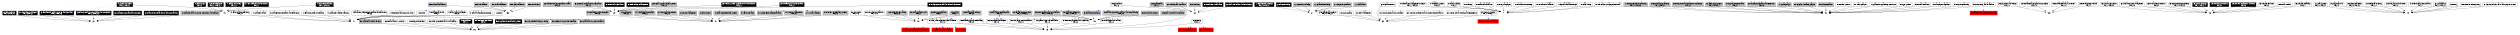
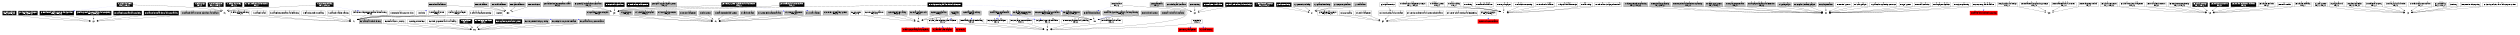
  digraph {
    splines=true
    node [color=black fontsize=11 shape=box style=filled fillcolor=white fontcolor=black]
    AL [color=white fillcolor="" fontcolor=""]
    n2 [fillcolor=black fontcolor=white label="AL/Basic Analysis\nTier-1:2 Tier-2:2"]
    n3 [fillcolor=black fontcolor=white label="AL/Algorithmic Strategies\nTier-1:5 Tier-2:1"]
    n4 [fillcolor=black fontcolor=white label="AL/Fundamental Data Structures and Algorithms\nTier-1:9 Tier-2:3"]
    n5 [fillcolor=black fontcolor=white label="AL/Basic Automata, Computability and Complexity\nTier-1:3 Tier-2:3"]
    n6 [fillcolor=black fontcolor=white label="AL/Advanced Computational Complexity"]
    n7 [fillcolor=black fontcolor=white label="AL/Advanced Automata Theory and Computability"]
    n8 [fillcolor=gray label="AL/Advanced Data Structures, Algorithms, and Analysis"]
    AR [color=white fillcolor="" fontcolor=""]
    n10 [fillcolor=gray label="AR/Digital logic and digital systems\n Tier-2:3"]
    n11 [fillcolor=gray label="AR/Machine level representation of data\n Tier-2:3"]
    n12 [fillcolor=gray label="AR/Assembly level machine organization\n Tier-2:6"]
    n13 [fillcolor=black fontcolor=white label="AR/Memory system organization and architecture\n Tier-2:3"]
    n14 [fillcolor=gray label="OS/Memory Management\n Tier-2:3"]
    OS [color=white fillcolor="" fontcolor=""]
    n16 [fillcolor=black fontcolor=white label="AR/Interfacing and communication\n Tier-2:1"]
    n17 [fillcolor=gray label="OS/Virtual Machines"]
    n18 [fillcolor=black fontcolor=white label="AR/Functional organization"]
    n19 [fillcolor=black fontcolor=white label="AR/Multiprocessing and alternative architectures"]
    n20 [fillcolor=gray label="PD/Parallel Architecture\nTier-1:1 Tier-2:1"]
    PD [color=white fillcolor="" fontcolor=""]
    n22 [fillcolor=black fontcolor=white label="AR/Performance enhancements"]
    CN [color=white fillcolor="" fontcolor=""]
    n24 [fillcolor=gray label="CN/Fundamentals\nTier-1:1"]
    n25 [fillcolor=gray label="CN/Modeling and Simulation"]
    n26 [fillcolor=gray label="CN/Processing"]
    n27 [fillcolor=black fontcolor=white label="CN/Interactive Visualization"]
    n28 [fillcolor=black fontcolor=white label="CN/Data, Information, and Knowledge"]
    DS [color=white fillcolor="" fontcolor=""]
    n30 [fillcolor=black fontcolor=white label="DS/Sets, Relations, and Functions\nTier-1:4"]
    n31 [fillcolor=black fontcolor=white label="DS/Basic Logic\nTier-1:9"]
    n32 [fillcolor=black fontcolor=white label="DS/Proof Techniques\nTier-1:10 Tier-2:1"]
    n33 [fillcolor=black fontcolor=white label="DS/Basics of Counting\nTier-1:5"]
    n34 [fillcolor=black fontcolor=white label="DS/Graphs and Trees\nTier-1:3 Tier-2:1"]
    n35 [fillcolor=black fontcolor=white label="DS/Discrete Probability\nTier-1:6 Tier-2:2"]
    n36 [label="IS/Basic Knowledge Representation and Reasoning\n Tier-2:3"]
    IS [color=white fillcolor="" fontcolor=""]
    GV [color=white fillcolor="" fontcolor=""]
    n39 [fillcolor=black fontcolor=white label="GV/Fundamental Concepts\nTier-1:2 Tier-2:1"]
    n40 [fillcolor=black fontcolor=white label="GV/Basic Rendering"]
    n41 [fillcolor=gray label="GV/Geometric Modeling"]
    n42 [fillcolor=gray label="GV/Advanced Rendering"]
    n43 [fillcolor=gray label="GV/Computer Animation"]
    n44 [fillcolor=gray label="GV/Visualization"]
    HC [color=white fillcolor="" fontcolor=""]
    n46 [fillcolor=black fontcolor=white label="HC/Foundations\nTier-1:4"]
    n47 [fillcolor=black fontcolor=white label="HC/Designing Interaction\n Tier-2:4"]
    n48 [fillcolor=black fontcolor=white label="HC/Programming Interactive Systems"]
    n49 [fillcolor=gray label="HC/User-centered design & testing"]
    n50 [fillcolor=gray label="HC/Design for non-Mouse interfaces"]
    n51 [fillcolor=gray label="HC/Collaboration & communication"]
    n52 [fillcolor=gray label="HC/Statistical Methods for HCI"]
    n53 [label="HC/Human factors & security"]
    n54 [label="HC/Design-oriented HCI"]
    n55 [label="HC/Mixed, Augmented and Virtual Reality"]
    IAS [color=white fillcolor="" fontcolor=""]
    n57 [label="IAS/Fundamental Concepts\nTier-1:1 Tier-2:2"]
    n58 [label="IAS/Network Security\nTier-1:1 Tier-2:4"]
    "NC/Network Communication" [color=red fillcolor="" fontcolor=""]
    n60 [label="IAS/Cryptography"]
    n61 [label="IAS/Risk Management"]
    n62 [label="IAS/Security Policy and Governance"]
    n63 [label="IAS/Digital Forensics"]
    n64 [label="IAS/Security Architecture and Systems Administration"]
    n65 [label="IAS/Secure Software Design and Engineering"]
    IM [color=white fillcolor="" fontcolor=""]
    n67 [label="IM/Information Management Concepts\nTier-1:1 Tier-2:2"]
    n68 [label="IM/Database Systems\n Tier-2:3"]
    n69 [label="IM/Data Modeling\n Tier-2:4"]
    n70 [label="IM/Indexing"]
    n71 [label="IM/Relational Databases "]
    n72 [label="IM/Query Languages"]
    n73 [label="IM/Transaction Processing"]
    n74 [label="IM/Distributed Databases"]
    n75 [label="IM/Physical Database Design"]
    n76 [label="IM/Data Mining"]
    n77 [label="IM/Information Storage And Retrieval"]
    n78 [label="IS/Fundamental Issues\n Tier-2:1"]
    n79 [label="IS/Basic Search Strategies\n Tier-2:4"]
    n80 [label="IS/Basic Machine Learning\n Tier-2:2"]
    n81 [label="IS/Advanced Search"]
    n82 [label="IS/Advanced Representation and Reasoning"]
    n83 [label="IS/Reasoning Under Uncertainty"]
    n84 [label="IS/Agents"]
    n85 [label="IS/Natural Language Processing"]
    n86 [label="IS/Advanced Machine Learning"]
    n87 [label="IS/Robotics"]
    n88 [label="IS/Perception and Computer Vision"]
    NC [color=white fillcolor="" fontcolor=""]
    n90 [label="NC/Introuction\nTier-1:1.5"]
    n91 [label="NC/Networked Applications\nTier-1:1.5"]
    n92 [fillcolor=gray label="NC/Reliable Data Delivery\n Tier-2:2"]
    n93 [label="SF/State-State Transition-State Machines\nTier-1:6"]
    n94 [label="SF/Reliability through Redundancy\n Tier-2:2"]
    SF [color=white fillcolor="" fontcolor=""]
    "AL/Basic Computability and Complexity" [color=red fillcolor="" fontcolor=""]
    "OS/State and State Diagrams" [color=red fillcolor="" fontcolor=""]
    "NC/Protocols" [color=red fillcolor="" fontcolor=""]
    n99 [fillcolor=gray label="NC/Routing And Forwarding\n Tier-2:1.5"]
    n100 [fillcolor=gray label="NC/Local Area Networks\n Tier-2:1"]
    n101 [fillcolor=gray label="NC/Resource Allocation\n Tier-9:1"]
    n102 [fillcolor=gray label="NC/Mobility\n Tier-2:1"]
    n103 [fillcolor=gray label="OS/Overview of Operating Systems\nTier-1:2"]
    n104 [fillcolor=gray label="OS/Operating System Principles\nTier-1:2"]
    n105 [fillcolor=gray label="OS/Concurrency\n Tier-2:3"]
    n106 [fillcolor=gray label="OS/Scheduling and Dispatch\n Tier-2:3"]
    n107 [fillcolor=gray label="OS/Security and Protection\n Tier-2:2"]
    n108 [fillcolor=gray label="OS/Device Management"]
    n109 [fillcolor=gray label="OS/File Systems"]
    n110 [fillcolor=gray label="OS/Real Time Embedded Systems"]
    n111 [fillcolor=gray label="OS/Fault Tolerance"]
    n112 [fillcolor=gray label="OS/System Performance Evaluation"]
    PBD [color=white fillcolor="" fontcolor=""]
    n114 [fillcolor=gray label="PBD/Introduction"]
    n115 [fillcolor=gray label="PBD/Web Platform"]
    n116 [fillcolor=gray label="PBD/Mobile Platforms"]
    n117 [fillcolor=gray label="PBD/Industrial Platforms"]
    n118 [fillcolor=gray label="PBD/Game Platforms"]
    n119 [fillcolor=gray label="PD/Parallelism Fundamentals\nTier-1:2"]
    n120 [label="SF/Computational Paradigms\nTier-1:3"]
    n121 [label="SF/System Support for Parallelism\nTier-1:3"]
    n122 [fillcolor=gray label="PD/Parallel Decomposition\nTier-1:1 Tier-2:3"]
    n123 [fillcolor=gray label="PD/Communication and Coordination\nTier-1:1 Tier-2:3"]
    n124 [fillcolor=gray label="PD/Parallel Algorithms, Analysis, and Programming\n Tier-2:3"]
    n125 [fillcolor=gray label="PD/Parallel Performance"]
    n126 [fillcolor=gray label="PD/Distributed Systems"]
    n127 [fillcolor=gray label="PD/Formal Models and Semantics"]
    PL [color=white fillcolor="" fontcolor=""]
    n129 [fillcolor=gray label="PL/Object-Oriented Programming\nTier-1:4 Tier-2:6"]
    n130 [fillcolor=gray label="PL/Functional Programming\nTier-1:3 Tier-2:4"]
    n131 [fillcolor=gray label="PL/Event-Driven and Reactive Programming\n Tier-2:2"]
    n132 [fillcolor=gray label="PL/Basic Type Systems\nTier-1:1 Tier-2:4"]
    n133 [fillcolor=gray label="PL/Program Representation\n Tier-2:1"]
    n134 [fillcolor=gray label="PL/Language Translation and Execution\n Tier-2:3"]
    n135 [fillcolor=gray label="PL/Syntax Analyis"]
    n136 [fillcolor=gray label="PL/Compiler Semantic Analysis"]
    n137 [fillcolor=gray label="PL/Code Generation"]
    n138 [label="PL/Runtime Systems"]
    n139 [label="PL/Static Analysis"]
    n140 [label="PL/Advanced Programming Constructs"]
    n141 [label="PL/Concurrency and Parallelism"]
    "PD/Parallel and Distributed Computing" [color=red fillcolor="" fontcolor=""]
    n143 [label="PL/Type Systems"]
    n144 [label="PL/Formal Semantics"]
    n145 [label="PL/Language Pragmatics"]
    n146 [label="PL/Logic Programming"]
    SDF [color=white fillcolor="" fontcolor=""]
    n148 [label="SDF/Algorithms and Design\nTier-1:11"]
    n149 [label="SDF/Fundamental Programming Concepts\nTier-1:10"]
    n150 [label="SDF/Fundamental Data Structures\nTier-1:12"]
    n151 [label="SDF/Development Methods\nTier-1:9"]
    SE [color=white fillcolor="" fontcolor=""]
    n153 [label="SE/Software Processes\nTier-1:1 Tier-2:2"]
    n154 [label="SE/Software Project Management\n Tier-2:3"]
    n155 [label="SE/Tools and Environments\n Tier-2:2"]
    n156 [label="SE/Requirements Engineering\nTier-1:1 Tier-2:3"]
    n157 [fillcolor=black fontcolor=white label="SE/Software Design\nTier-1:4 Tier-2:4"]
    n158 [fillcolor=black fontcolor=white label="SE/Software Construction\n Tier-2:2"]
    n159 [fillcolor=black fontcolor=white label="SE/Software Verification Validation\n Tier-2:3"]
    n160 [label="SE/Software Evolution\n Tier-2:1"]
    n161 [label="SE/Formal Methods"]
    n162 [label="SE/Software Reliability\n Tier-2:1"]
    n163 [label="SF/Cross-Layer Communications\nTier-1:3"]
    n164 [label="SF/Performance\nTier-1:3"]
    n165 [label="SF/Resource Allocation and Scheduling\n Tier-2:2"]
    n166 [label="SF/Proximity\n Tier-2:3"]
    "AR/Memory Management" [color=red fillcolor="" fontcolor=""]
    "OS/Virtual Memory" [color=red fillcolor="" fontcolor=""]
    n169 [label="SF/Virtualization and Isolation\n Tier-2:2"]
    SP [color=white fillcolor="" fontcolor=""]
    n171 [label="SP/Social Context\nTier-1:1 Tier-2:2"]
    n172 [label="SP/Analytical Tools\nTier-1:2"]
    n173 [label="SP/Professional Ethics\nTier-1:2 Tier-2:2"]
    n174 [label="SP/Intellectual Property\nTier-1:2"]
    n175 [label="SP/Privacy and Civil Liberties\nTier-1:2"]
    n176 [label="SP/Professional Communication\nTier-1:1"]
    n177 [label="SP/Sustainability\nTier-1:1 Tier-2:1"]
    n178 [label="SP/History"]
    n179 [label="SP/Economies of Computing"]
    n180 [label="SP/Security Policies, Laws and Computer Crimes"]
    n2 -> AL
    n3 -> AL
    n4 -> AL
    n5 -> AL
    n6 -> AL
    n7 -> AL
    n8 -> AL
    n10 -> AR
    n11 -> AR
    n12 -> AR
    n13 -> AR
    n13 -> n14 [color=blue style=dotted]
    n14 -> OS
    n16 -> AR
    n16 -> n17 [color=blue style=dotted]
    n17 -> OS
    n18 -> AR
    n19 -> AR
    n19 -> n20 [color=blue style=dotted]
    n20 -> PD
    n22 -> AR
    n24 -> CN
    n25 -> CN
    n26 -> CN
    n27 -> CN
    n28 -> CN
    n30 -> DS
    n31 -> DS
    n32 -> DS
    n33 -> DS
    n34 -> n4 [color=blue style=dotted]
    n34 -> DS
    n35 -> DS
    n35 -> n36 [color=blue style=dotted]
    n36 -> IS
    n39 -> GV
    n40 -> GV
    n41 -> GV
    n42 -> GV
    n43 -> GV
    n44 -> GV
    n46 -> HC
    n47 -> HC
    n48 -> HC
    n49 -> HC
    n50 -> HC
    n51 -> HC
    n52 -> HC
    n53 -> HC
    n54 -> HC
    n55 -> HC
    n57 -> IAS
    n58 -> IAS
    n58 -> "NC/Network Communication" [color=blue style=dotted]
    n60 -> IAS
    n61 -> IAS
    n62 -> IAS
-   n63 -> IAS
+   n63 -> n62
    n64 -> IAS
    n65 -> IAS
    n67 -> IM
    n68 -> IM
    n69 -> IM
    n70 -> IM
    n71 -> IM
    n72 -> IM
    n73 -> IM
    n74 -> IM
    n75 -> IM
    n76 -> IM
    n77 -> IM
    n78 -> IS
    n79 -> IS
    n80 -> IS
    n81 -> IS
    n82 -> IS
    n83 -> IS
    n84 -> IS
    n84 -> n51 [color=blue style=dotted]
    n85 -> IS
    n85 -> n50 [color=blue style=dotted]
    n86 -> IS
    n87 -> IS
    n88 -> IS
    n90 -> NC
    n91 -> NC
    n92 -> NC
    n92 -> n93 [color=blue style=dotted]
    n92 -> n94 [color=blue style=dotted]
    n93 -> SF
    n93 -> "AL/Basic Computability and Complexity" [color=blue style=dotted]
    n93 -> "OS/State and State Diagrams" [color=blue style=dotted]
    n93 -> "NC/Protocols" [color=blue style=dotted]
    n94 -> SF
    n99 -> NC
    n100 -> NC
    n101 -> NC
    n102 -> NC
    n103 -> OS
    n104 -> OS
    n105 -> OS
    n106 -> OS
    n107 -> OS
    n108 -> OS
    n109 -> OS
    n110 -> OS
    n111 -> OS
    n112 -> OS
    n114 -> PBD
    n115 -> PBD
    n116 -> PBD
    n117 -> n87 [color=blue style=dotted]
    n117 -> PBD
    n118 -> PBD
    n119 -> PD
    n119 -> n120 [color=blue style=dotted]
    n119 -> n121 [color=blue style=dotted]
    n120 -> SF
    n120 -> n119 [color=blue style=dotted]
    n121 -> SF
    n121 -> n119 [color=blue style=dotted]
    n122 -> PD
    n122 -> n121 [color=blue style=dotted]
    n123 -> PD
    n124 -> PD [color=blue]
    n125 -> PD
    n126 -> PD
    n127 -> PD
    n129 -> PL
    n130 -> PL
    n131 -> PL
    n132 -> PL
    n133 -> PL
    n134 -> PL
    n135 -> PL
    n136 -> PL
    n137 -> PL
    n138 -> PL
    n139 -> PL
    n140 -> PL
    n141 -> PL
    n141 -> "PD/Parallel and Distributed Computing" [color=blue style=dotted]
    n143 -> PL
    n144 -> PL
    n145 -> PL
    n146 -> PL
    n148 -> SDF
    n149 -> SDF
    n150 -> SDF
    n151 -> SDF
    n153 -> SE
    n154 -> SE
    n155 -> SE
    n156 -> SE
    n157 -> SE
    n158 -> SE
    n159 -> SE
    n160 -> SE
    n161 -> SE
    n162 -> SE
    n163 -> SF
    n164 -> SF
    n164 -> n125 [color=blue style=dotted]
    n165 -> SF
    n166 -> SF
    n166 -> "AR/Memory Management" [color=blue style=dotted]
    n166 -> "OS/Virtual Memory" [color=blue style=dotted]
    n169 -> SF
    n171 -> SP
    n172 -> SP
    n173 -> SP
    n174 -> SP
    n175 -> SP
    n176 -> SP
    n177 -> SP
    n178 -> SP
    n179 -> SP
    n180 -> SP
  }
